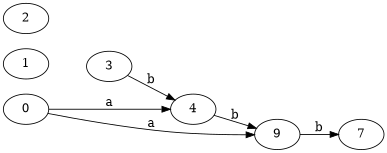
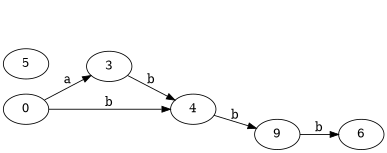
  strict digraph {
    rankdir=LR
    3
    4
    n3 [label=9]
-   6 [label=7]
+   6
    0
-   1
-   2
+   1 [label=5]
    3 -> 4 [label=b]
    4 -> n3 [label=b]
    n3 -> 6 [label=b]
-   0 -> n3 [label=a]
-   0 -> 4 [label=a]
+   0 -> 3 [label=a]
+   0 -> 4 [label=b]
  }
